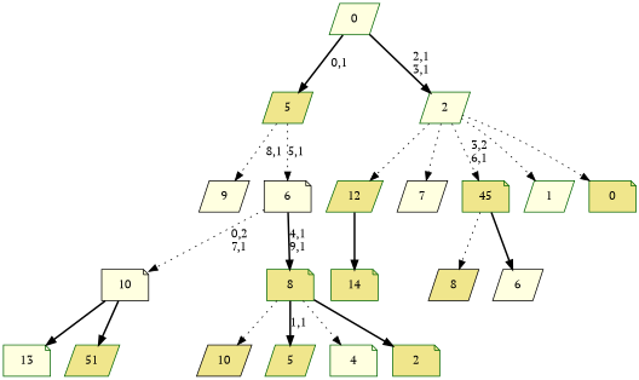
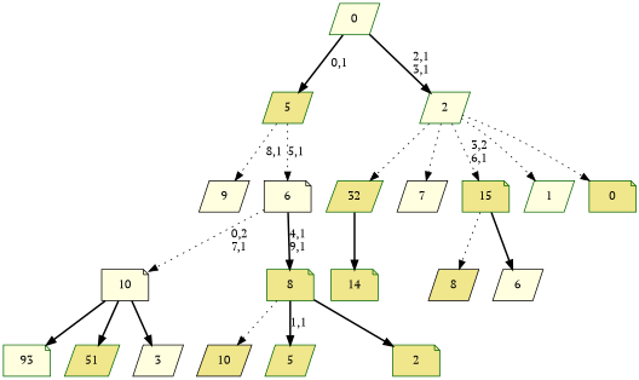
  digraph {
    fontname="PT Serif"
    node [color=darkgreen fillcolor=khaki fontname="PT Serif" shape=parallelogram style=filled]
    edge [fontname="PT Serif" style=dotted]
    n1 [label=14 shape=note]
-   n2 [fillcolor=lightyellow label=13 shape=note]
-   n3 [label=12]
+   n2 [fillcolor=lightyellow label=93 shape=note]
+   n3 [label=32]
    n4 [label=51]
    n5 [color=black label=10]
    n6 [color=black fillcolor=lightyellow label=9]
    n7 [color=black label=8]
    n8 [color=black fillcolor=lightyellow label=7]
    n9 [color=black fillcolor=lightyellow label=6]
-   15 [shape=note label=45]
+   15 [shape=note]
    n11 [label=5]
-   n12 [fillcolor=lightyellow label=4 shape=note]
+   n13 [color=black fillcolor=lightyellow label=3]
    10 [color=black fillcolor=lightyellow shape=note]
    n15 [label=2 shape=note]
    8 [shape=note]
    6 [color=black fillcolor=lightyellow shape=note]
    5
    n19 [fillcolor=lightyellow label=1]
    n20 [label=0 shape=note]
    2 [fillcolor=lightyellow]
    0 [fillcolor=lightyellow]
    n3 -> n1 [style=bold]
    15 -> n7
    15 -> n9 [style=bold]
    10 -> n2 [style=bold]
    10 -> n4 [style=bold]
+   10 -> n13 [style=bold]
    8 -> n5
    8 -> n11 [label="1,1" style=bold]
-   8 -> n12
    8 -> n15 [style=bold]
    6 -> 10 [label="0,2\n7,1"]
    6 -> 8 [label="4,1\n9,1" style=bold]
    5 -> n6 [label="8,1"]
    5 -> 6 [label="5,1"]
    2 -> n3
    2 -> n8
    2 -> 15 [label="3,2\n6,1"]
    2 -> n19
    2 -> n20
    0 -> 5 [label="0,1" style=bold]
    0 -> 2 [label="2,1\n3,1" style=bold]
  }
